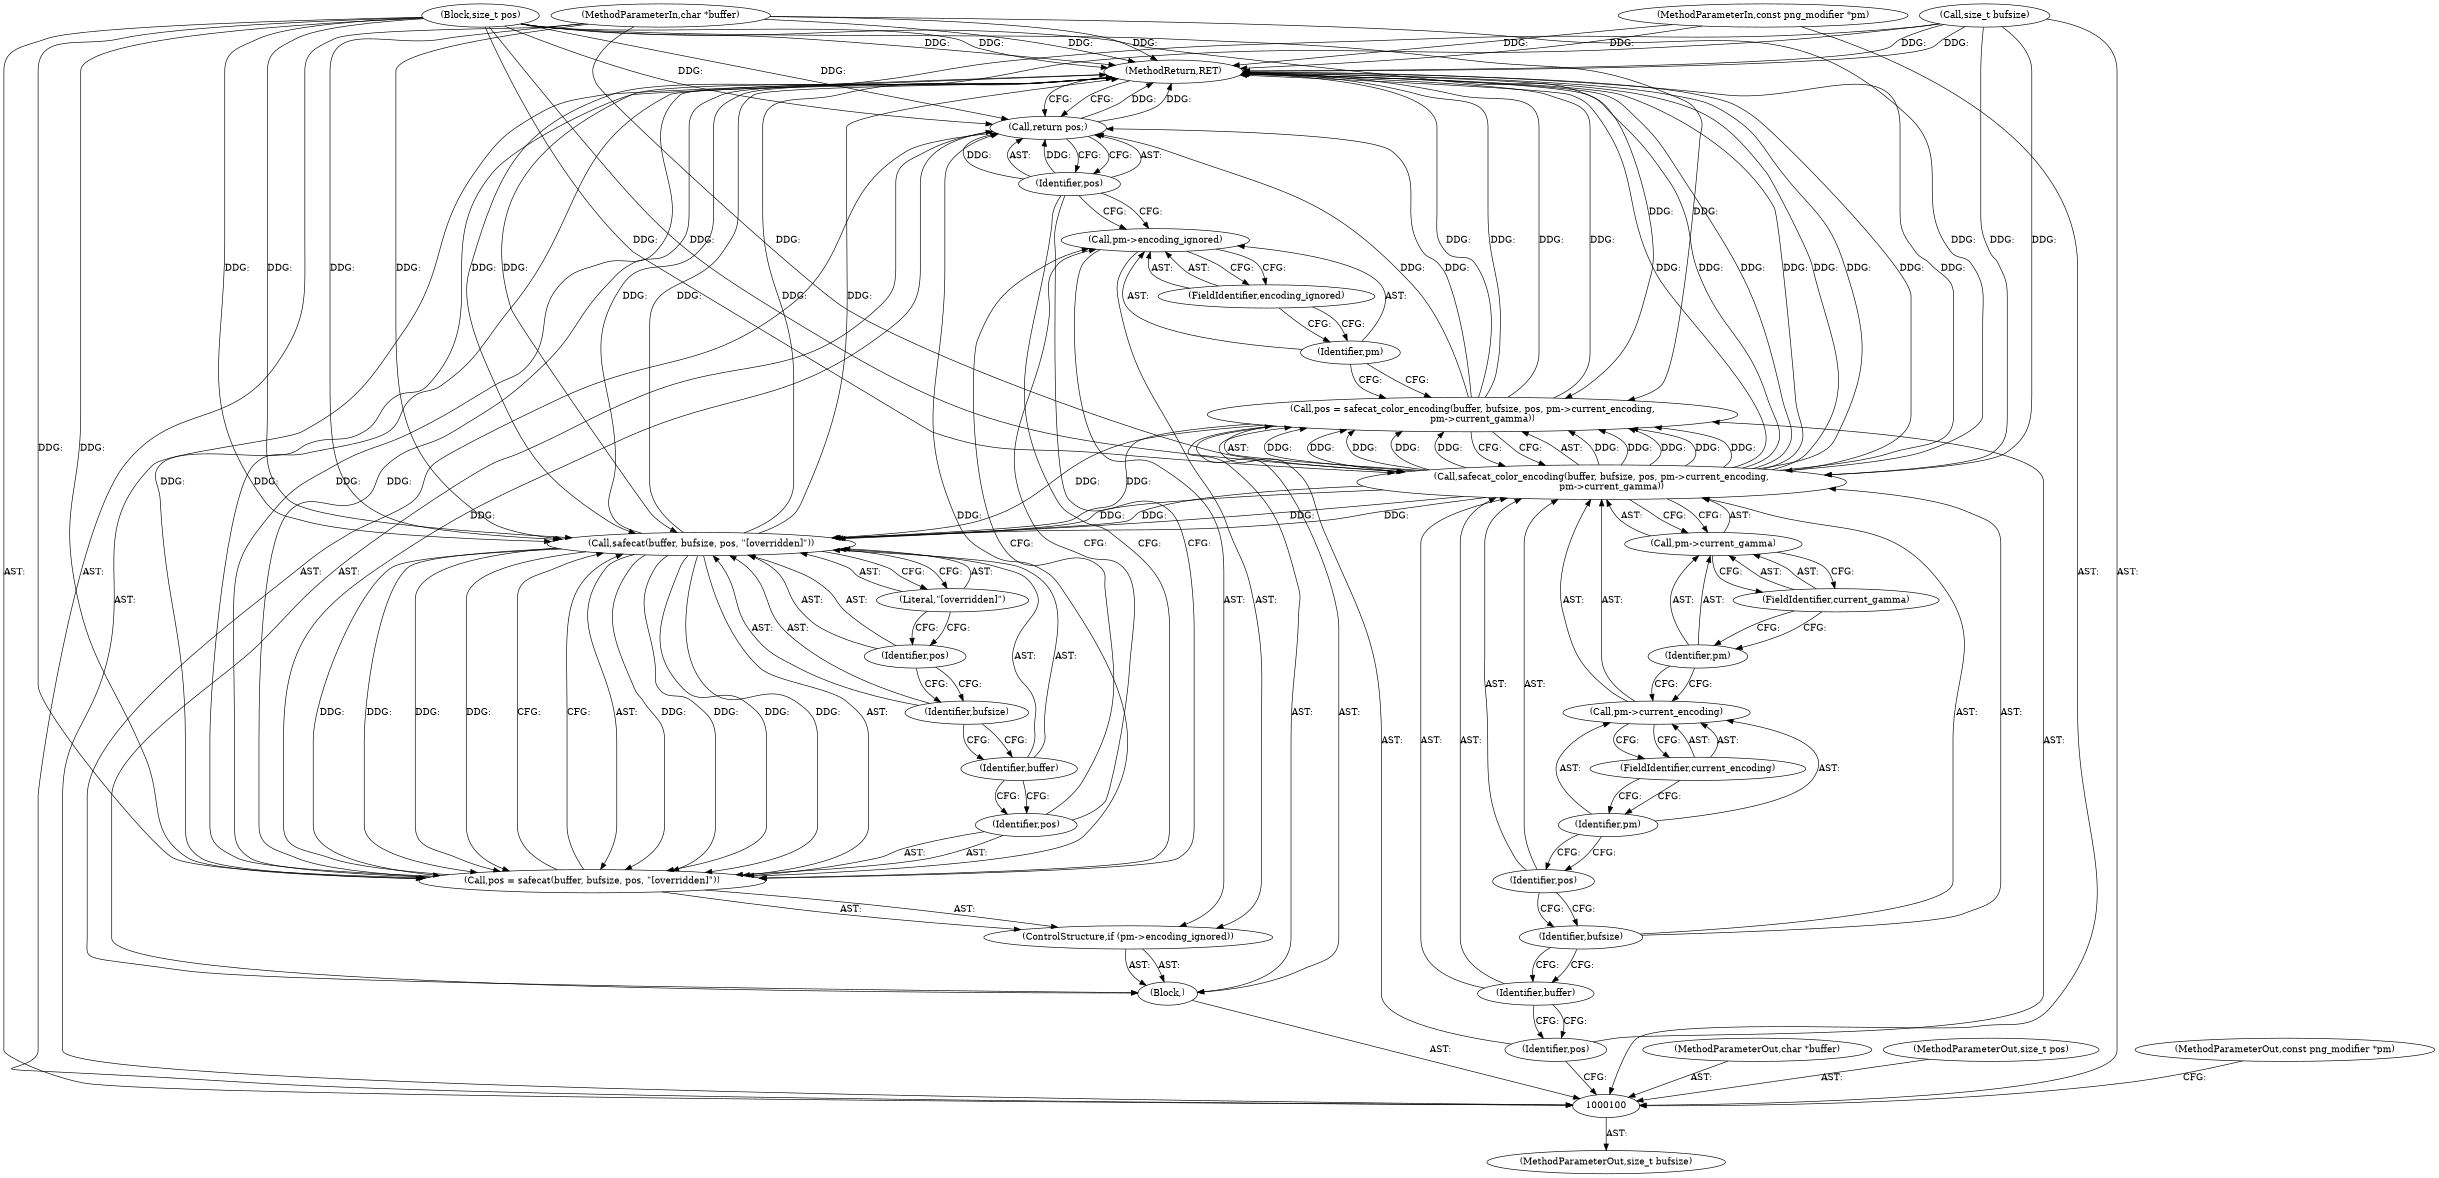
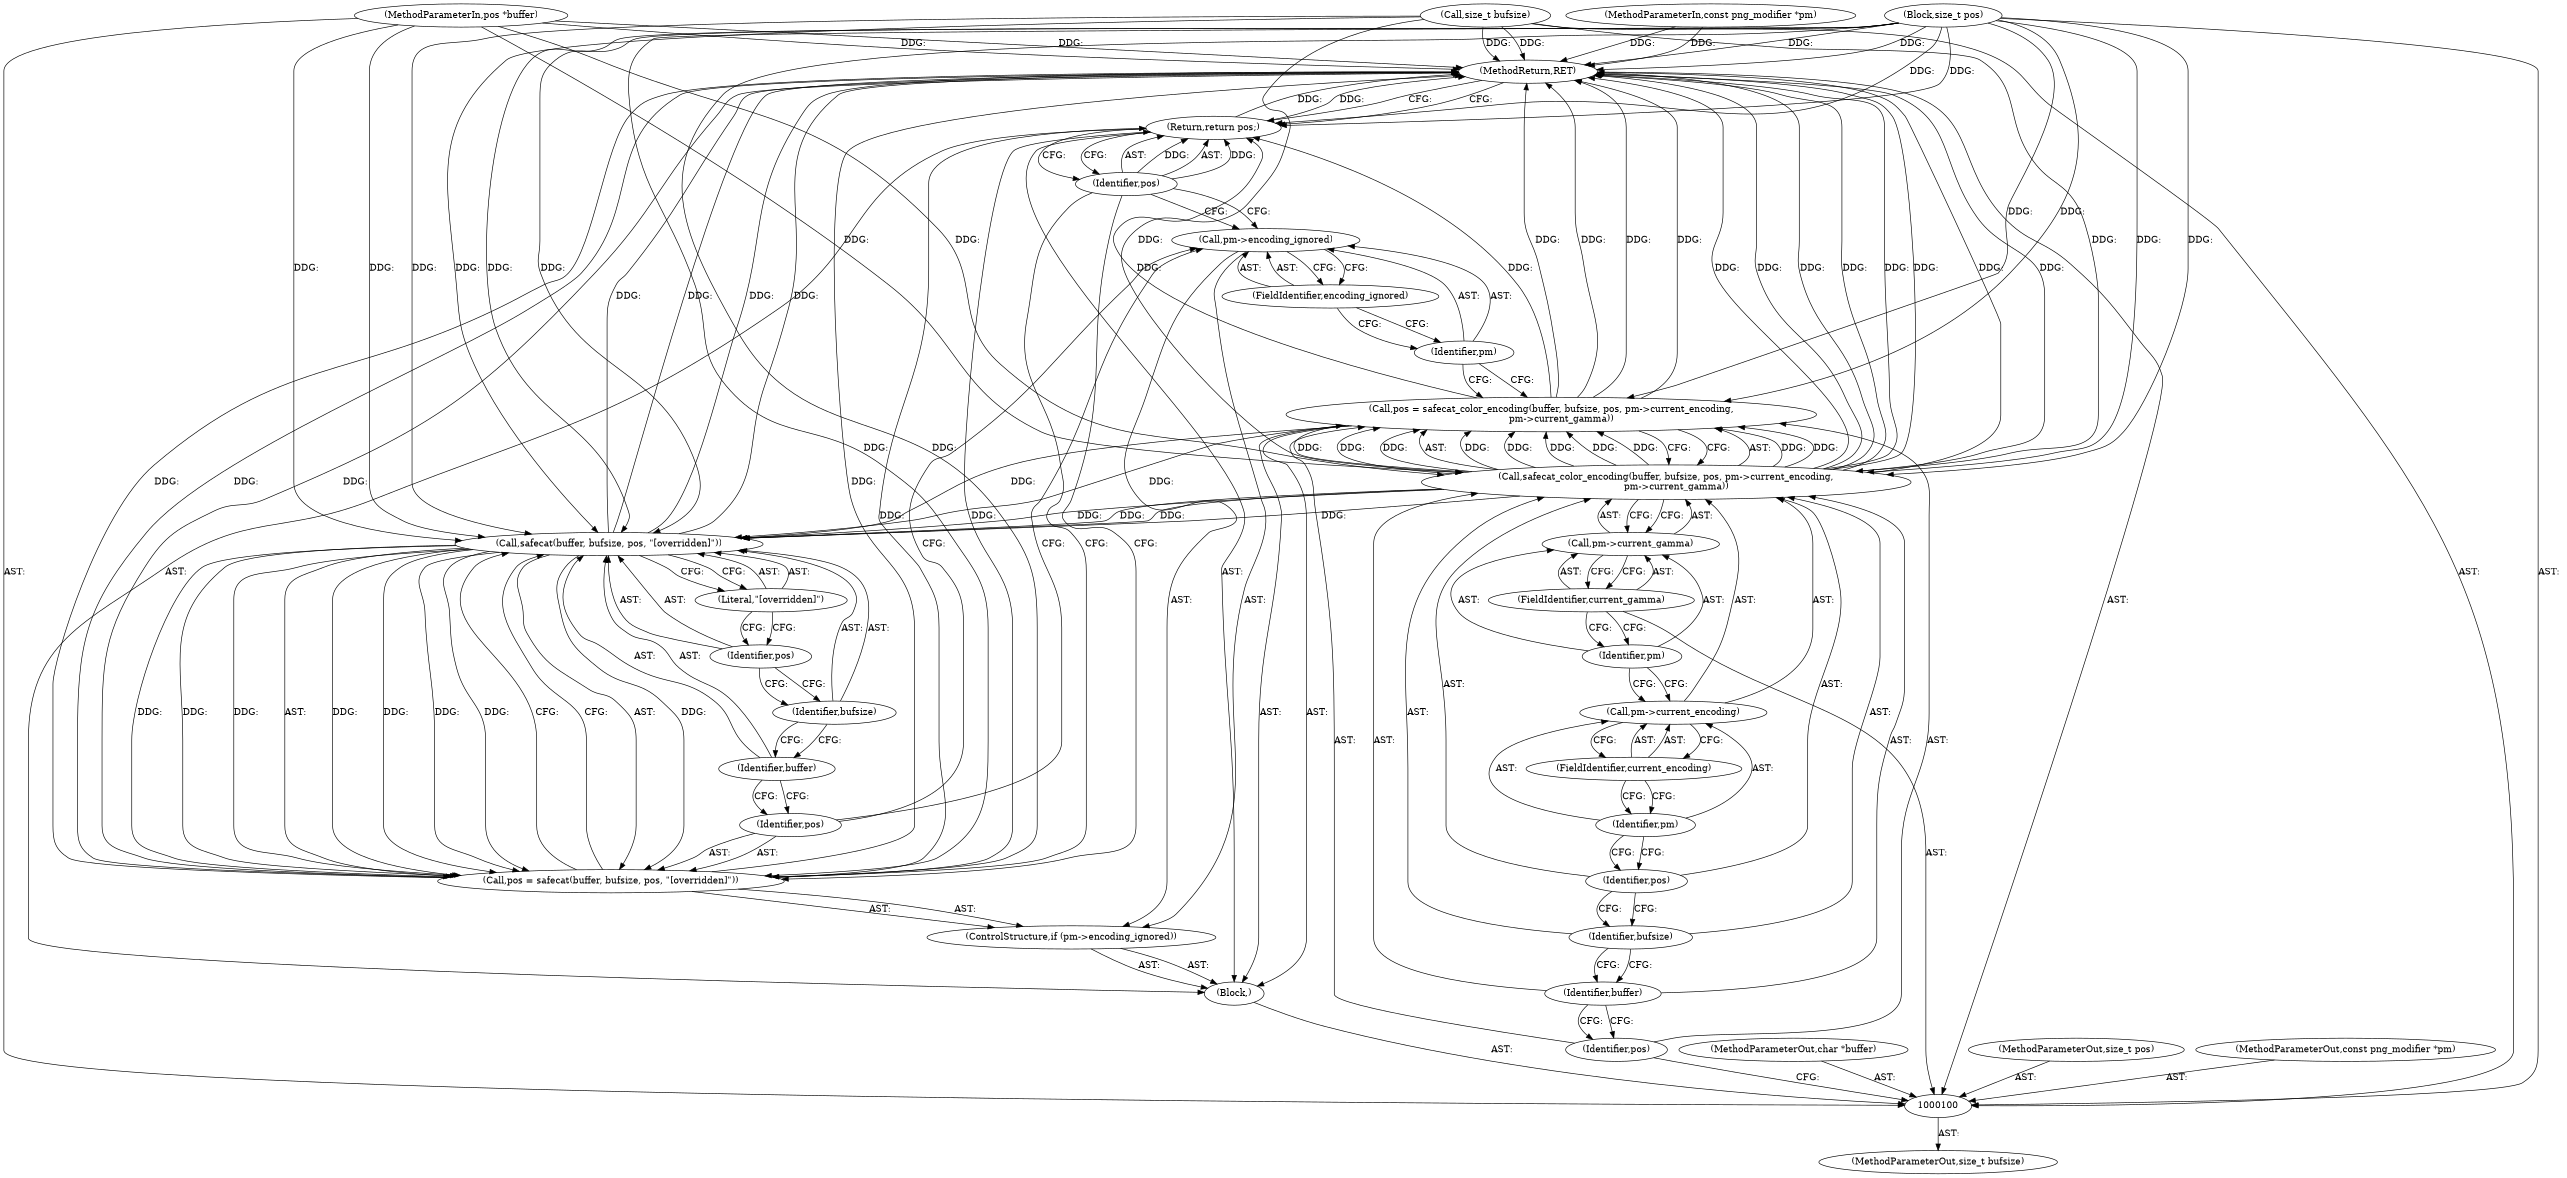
  digraph {
    n1 [label="(MethodReturn,RET)"]
-   n2 [label="(Call,return pos;)"]
+   n2 [label="(Return,return pos;)"]
    1000100
    n4 [label="(Identifier,pos)"]
    n5 [label="(Block,)"]
    n6 [label="(MethodParameterOut,size_t bufsize)"]
-   n7 [label="(MethodParameterIn,char *buffer)"]
+   n7 [label="(MethodParameterIn,pos *buffer)"]
    n8 [label="(Call,safecat_color_encoding(buffer, bufsize, pos, pm->current_encoding,\n       pm->current_gamma))"]
    n9 [label="(Call,safecat(buffer, bufsize, pos, \"[overridden]\"))"]
    n10 [label="(Call,pos = safecat_color_encoding(buffer, bufsize, pos, pm->current_encoding,\n       pm->current_gamma))"]
    n11 [label="(Call,pm->current_gamma)"]
    n12 [label="(Call,pos = safecat(buffer, bufsize, pos, \"[overridden]\"))"]
    n13 [label="(Literal,\"[overridden]\")"]
    n14 [label="(MethodParameterOut,char *buffer)"]
    n15 [label="(Call,size_t bufsize)"]
    n16 [label="(Block,size_t pos)"]
    n17 [label="(ControlStructure,if (pm->encoding_ignored))"]
    n18 [label="(MethodParameterOut,size_t pos)"]
    n19 [label="(Call,pm->encoding_ignored)"]
    n20 [label="(FieldIdentifier,encoding_ignored)"]
    n21 [label="(MethodParameterIn,const png_modifier *pm)"]
    n22 [label="(MethodParameterOut,const png_modifier *pm)"]
    n23 [label="(FieldIdentifier,current_gamma)"]
    n24 [label="(Identifier,buffer)"]
    n25 [label="(Identifier,pos)"]
    n26 [label="(Identifier,bufsize)"]
    n27 [label="(Identifier,pos)"]
    n28 [label="(Call,pm->current_encoding)"]
    n29 [label="(FieldIdentifier,current_encoding)"]
    n30 [label="(Identifier,pm)"]
    n31 [label="(Identifier,pm)"]
    n32 [label="(Identifier,pm)"]
    n33 [label="(Identifier,pos)"]
    n34 [label="(Identifier,buffer)"]
    n35 [label="(Identifier,pos)"]
    n36 [label="(Identifier,bufsize)"]
    n1 -> n2 [label="CFG: "]
    n1 -> n2 [label="CFG: "]
    n1 -> 1000100 [label="AST: "]
    n2 -> n1 [label="DDG: "]
    n2 -> n1 [label="DDG: "]
    n2 -> n4 [label="CFG: "]
    n2 -> n4 [label="CFG: "]
    n2 -> n5 [label="AST: "]
    n2 -> n5 [label="AST: "]
    1000100 -> n6 [label="AST: "]
    n4 -> n2 [label="AST: "]
    n4 -> n2 [label="DDG: "]
    n4 -> n2 [label="AST: "]
    n4 -> n2 [label="DDG: "]
    n4 -> n12 [label="CFG: "]
    n4 -> n12 [label="CFG: "]
    n4 -> n19 [label="CFG: "]
    n4 -> n19 [label="CFG: "]
    n5 -> 1000100 [label="AST: "]
    n7 -> n1 [label="DDG: "]
    n7 -> n1 [label="DDG: "]
    n7 -> 1000100 [label="AST: "]
    n7 -> n8 [label="DDG: "]
    n7 -> n8 [label="DDG: "]
    n7 -> n9 [label="DDG: "]
    n7 -> n9 [label="DDG: "]
    n8 -> n1 [label="DDG: "]
    n8 -> n1 [label="DDG: "]
    n8 -> n1 [label="DDG: "]
    n8 -> n1 [label="DDG: "]
    n8 -> n1 [label="DDG: "]
    n8 -> n1 [label="DDG: "]
    n8 -> n1 [label="DDG: "]
    n8 -> n1 [label="DDG: "]
    n8 -> n9 [label="DDG: "]
    n8 -> n9 [label="DDG: "]
    n8 -> n9 [label="DDG: "]
    n8 -> n9 [label="DDG: "]
    n8 -> n10 [label="AST: "]
    n8 -> n10 [label="DDG: "]
    n8 -> n10 [label="DDG: "]
    n8 -> n10 [label="DDG: "]
    n8 -> n10 [label="DDG: "]
    n8 -> n10 [label="DDG: "]
    n8 -> n10 [label="AST: "]
    n8 -> n10 [label="DDG: "]
    n8 -> n10 [label="DDG: "]
    n8 -> n10 [label="DDG: "]
    n8 -> n10 [label="DDG: "]
    n8 -> n10 [label="DDG: "]
    n8 -> n11 [label="CFG: "]
    n8 -> n11 [label="CFG: "]
    n9 -> n1 [label="DDG: "]
    n9 -> n1 [label="DDG: "]
    n9 -> n1 [label="DDG: "]
    n9 -> n1 [label="DDG: "]
    n9 -> n12 [label="AST: "]
    n9 -> n12 [label="DDG: "]
    n9 -> n12 [label="DDG: "]
    n9 -> n12 [label="DDG: "]
    n9 -> n12 [label="DDG: "]
    n9 -> n12 [label="AST: "]
    n9 -> n12 [label="DDG: "]
    n9 -> n12 [label="DDG: "]
    n9 -> n12 [label="DDG: "]
    n9 -> n12 [label="DDG: "]
    n9 -> n13 [label="CFG: "]
    n9 -> n13 [label="CFG: "]
    n10 -> n1 [label="DDG: "]
    n10 -> n1 [label="DDG: "]
    n10 -> n1 [label="DDG: "]
    n10 -> n1 [label="DDG: "]
    n10 -> n2 [label="DDG: "]
    n10 -> n2 [label="DDG: "]
    n10 -> n5 [label="AST: "]
    n10 -> n5 [label="AST: "]
    n10 -> n8 [label="CFG: "]
    n10 -> n8 [label="CFG: "]
    n10 -> n9 [label="DDG: "]
    n10 -> n9 [label="DDG: "]
    n11 -> n8 [label="AST: "]
    n11 -> n8 [label="AST: "]
    n11 -> n23 [label="CFG: "]
    n11 -> n23 [label="CFG: "]
    n12 -> n1 [label="DDG: "]
    n12 -> n1 [label="DDG: "]
    n12 -> n1 [label="DDG: "]
    n12 -> n1 [label="DDG: "]
    n12 -> n2 [label="DDG: "]
    n12 -> n2 [label="DDG: "]
    n12 -> n9 [label="CFG: "]
    n12 -> n9 [label="CFG: "]
    n12 -> n17 [label="AST: "]
    n12 -> n17 [label="AST: "]
    n13 -> n9 [label="AST: "]
    n13 -> n9 [label="AST: "]
    n13 -> n33 [label="CFG: "]
    n13 -> n33 [label="CFG: "]
    n14 -> 1000100 [label="AST: "]
    n15 -> n1 [label="DDG: "]
    n15 -> n1 [label="DDG: "]
    n15 -> 1000100 [label="AST: "]
    n15 -> n8 [label="DDG: "]
    n15 -> n8 [label="DDG: "]
    n15 -> n9 [label="DDG: "]
    n15 -> n9 [label="DDG: "]
    n16 -> n1 [label="DDG: "]
    n16 -> n1 [label="DDG: "]
    n16 -> n2 [label="DDG: "]
    n16 -> n2 [label="DDG: "]
    n16 -> 1000100 [label="AST: "]
    n16 -> n8 [label="DDG: "]
    n16 -> n8 [label="DDG: "]
    n16 -> n9 [label="DDG: "]
    n16 -> n9 [label="DDG: "]
    n16 -> n10 [label="DDG: "]
    n16 -> n10 [label="DDG: "]
    n16 -> n12 [label="DDG: "]
    n16 -> n12 [label="DDG: "]
    n17 -> n5 [label="AST: "]
    n17 -> n5 [label="AST: "]
    n18 -> 1000100 [label="AST: "]
    n19 -> n17 [label="AST: "]
    n19 -> n17 [label="AST: "]
    n19 -> n20 [label="CFG: "]
    n19 -> n20 [label="CFG: "]
    n20 -> n19 [label="AST: "]
    n20 -> n19 [label="AST: "]
    n20 -> n32 [label="CFG: "]
    n20 -> n32 [label="CFG: "]
    n21 -> n1 [label="DDG: "]
    n21 -> n1 [label="DDG: "]
-   n21 -> 1000100 [label="AST: "]
-   n22 -> 1000100 [label="CFG: "]
+   n23 -> 1000100 [label="AST: "]
+   n22 -> 1000100 [label="AST: "]
    n23 -> n11 [label="AST: "]
    n23 -> n11 [label="AST: "]
    n23 -> n31 [label="CFG: "]
    n23 -> n31 [label="CFG: "]
    n24 -> n8 [label="AST: "]
    n24 -> n8 [label="AST: "]
    n24 -> n25 [label="CFG: "]
    n24 -> n25 [label="CFG: "]
    n25 -> 1000100 [label="CFG: "]
    n25 -> n10 [label="AST: "]
    n25 -> n10 [label="AST: "]
    n26 -> n8 [label="AST: "]
    n26 -> n8 [label="AST: "]
    n26 -> n24 [label="CFG: "]
    n26 -> n24 [label="CFG: "]
    n27 -> n8 [label="AST: "]
    n27 -> n8 [label="AST: "]
    n27 -> n26 [label="CFG: "]
    n27 -> n26 [label="CFG: "]
    n28 -> n8 [label="AST: "]
    n28 -> n8 [label="AST: "]
    n28 -> n29 [label="CFG: "]
    n28 -> n29 [label="CFG: "]
    n29 -> n28 [label="AST: "]
    n29 -> n28 [label="AST: "]
    n29 -> n30 [label="CFG: "]
    n29 -> n30 [label="CFG: "]
    n30 -> n27 [label="CFG: "]
    n30 -> n27 [label="CFG: "]
    n30 -> n28 [label="AST: "]
    n30 -> n28 [label="AST: "]
    n31 -> n11 [label="AST: "]
    n31 -> n11 [label="AST: "]
    n31 -> n28 [label="CFG: "]
    n31 -> n28 [label="CFG: "]
    n32 -> n10 [label="CFG: "]
    n32 -> n10 [label="CFG: "]
    n32 -> n19 [label="AST: "]
    n32 -> n19 [label="AST: "]
    n33 -> n9 [label="AST: "]
    n33 -> n9 [label="AST: "]
    n33 -> n36 [label="CFG: "]
    n33 -> n36 [label="CFG: "]
    n34 -> n9 [label="AST: "]
    n34 -> n9 [label="AST: "]
    n34 -> n35 [label="CFG: "]
    n34 -> n35 [label="CFG: "]
    n35 -> n12 [label="AST: "]
    n35 -> n12 [label="AST: "]
    n35 -> n19 [label="CFG: "]
    n35 -> n19 [label="CFG: "]
    n36 -> n9 [label="AST: "]
    n36 -> n9 [label="AST: "]
    n36 -> n34 [label="CFG: "]
    n36 -> n34 [label="CFG: "]
  }
